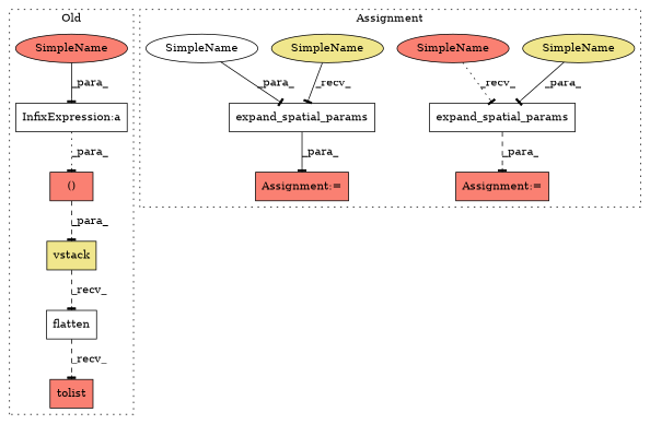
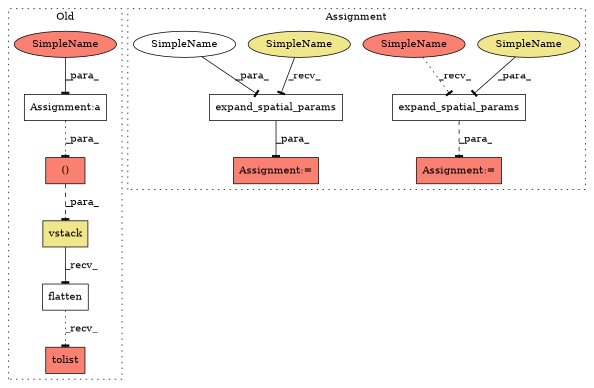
  digraph {
    node [a=32 fillcolor=salmon l=12 shape=box style=filled]
    edge [arrowhead=tee style=solid]
    n1 [l=8 label=tolist s=5011]
-   n2 [a=27 fillcolor=white l=3 label="InfixExpression:a" s=4785]
+   n2 [a=27 fillcolor=white l=3 label="Assignment:a" s=4785]
    n3 [a=106 l=105 label="()" s=4757]
    n4 [fillcolor=white l=9 label=flatten s=4865]
    n5 [fillcolor=khaki l="12,2" label=vstack s="4745,4862"]
    n6 [a=42 label=SimpleName s=4788 shape=ellipse]
    n7 [fillcolor=white l="22,1" label=expand_spatial_params s="5159,5207"]
    n8 [fillcolor=white l="22,1" label=expand_spatial_params s="4912,4963"]
    n9 [a=7 l=1 label="Assignment:=" s=5147]
    n10 [a=7 l=1 label="Assignment:=" s=4981]
    n11 [a=42 fillcolor=khaki label=SimpleName s=5195 shape=ellipse]
    n12 [a=42 fillcolor=white label=SimpleName s=4951 shape=ellipse]
    n13 [a=42 l=10 label=SimpleName s=5148 shape=ellipse]
    n14 [a=42 fillcolor=khaki l=10 label=SimpleName s=4901 shape=ellipse]
    subgraph cluster_1 {
      label=Old
      style=dotted
      n1
      n2
      n3
      n4
      n5
      n6
    }
    subgraph cluster_2 {
      label=Assignment
      style=dotted
      n7
      n8
      n9
      n10
      n11
      n12
      n13
      n14
    }
    n2 -> n3 [label=_para_ style=dotted]
    n3 -> n5 [label=_para_ style=dashed]
-   n4 -> n1 [label=_recv_ style=dashed]
-   n5 -> n4 [label=_recv_ style=dashed]
+   n4 -> n1 [label=_recv_ style=dotted]
+   n5 -> n4 [label=_recv_]
    n6 -> n2 [label=_para_]
    n7 -> n9 [label=_para_ style=dashed]
    n8 -> n10 [label=_para_]
    n11 -> n7 [label=_para_]
    n12 -> n8 [label=_para_]
    n13 -> n7 [label=_recv_ style=dotted]
    n14 -> n8 [label=_recv_]
  }
